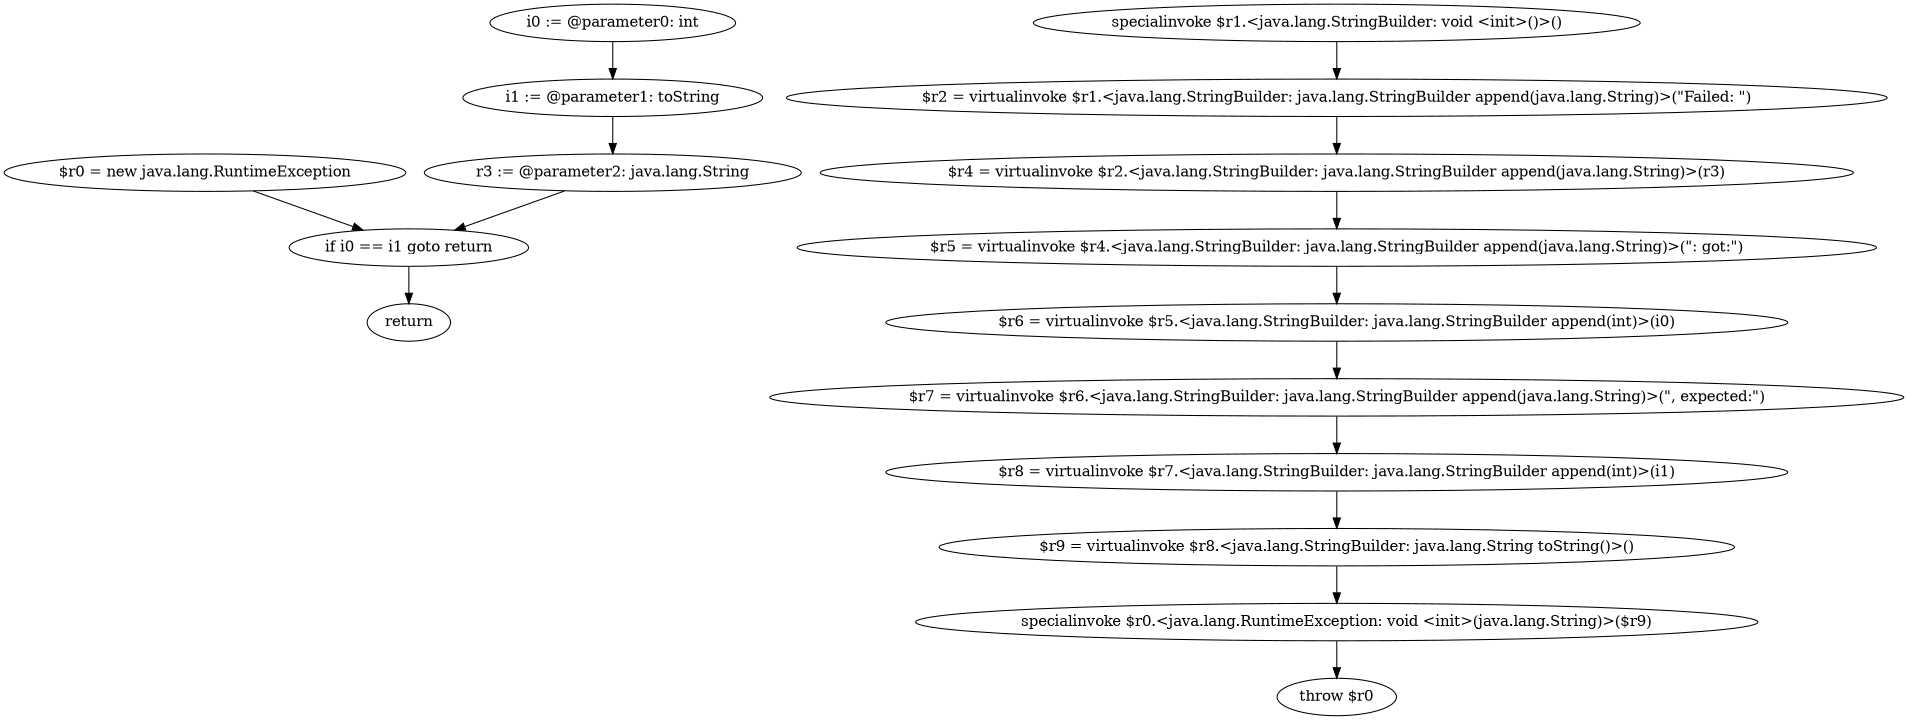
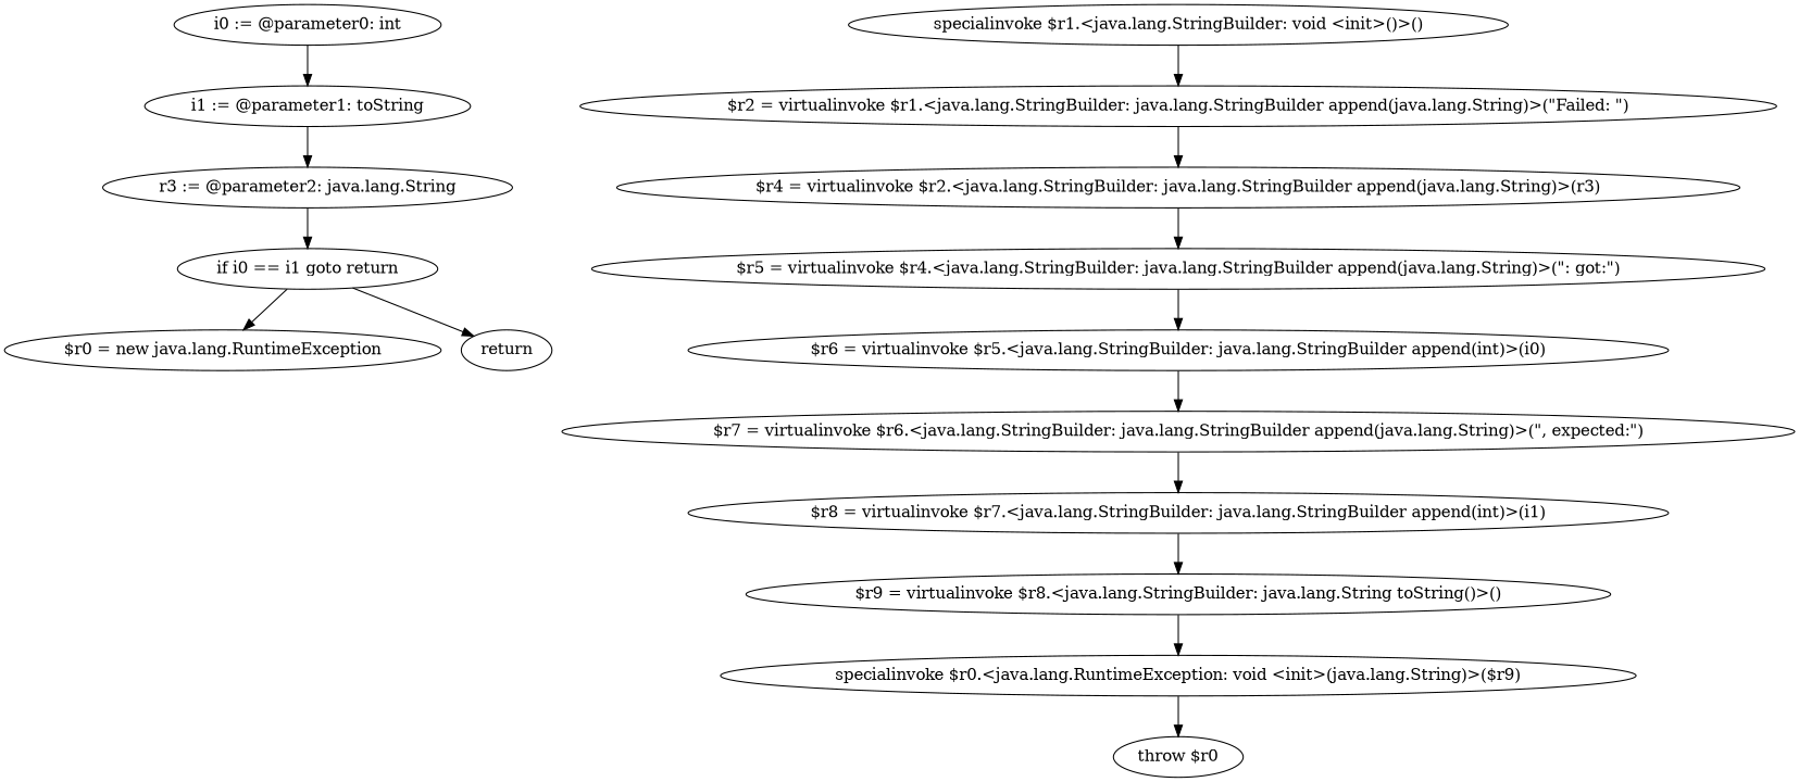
  digraph {
    n1 [label="i1 := @parameter1: toString"]
    "i0 := @parameter0: int"
    "r3 := @parameter2: java.lang.String"
    "if i0 == i1 goto return"
    "$r0 = new java.lang.RuntimeException"
    return
    "specialinvoke $r1.<java.lang.StringBuilder: void <init>()>()"
    "$r2 = virtualinvoke $r1.<java.lang.StringBuilder: java.lang.StringBuilder append(java.lang.String)>(\"Failed: \")"
    "$r4 = virtualinvoke $r2.<java.lang.StringBuilder: java.lang.StringBuilder append(java.lang.String)>(r3)"
    "$r5 = virtualinvoke $r4.<java.lang.StringBuilder: java.lang.StringBuilder append(java.lang.String)>(\": got:\")"
    "$r6 = virtualinvoke $r5.<java.lang.StringBuilder: java.lang.StringBuilder append(int)>(i0)"
    "$r7 = virtualinvoke $r6.<java.lang.StringBuilder: java.lang.StringBuilder append(java.lang.String)>(\", expected:\")"
    "$r8 = virtualinvoke $r7.<java.lang.StringBuilder: java.lang.StringBuilder append(int)>(i1)"
    "$r9 = virtualinvoke $r8.<java.lang.StringBuilder: java.lang.String toString()>()"
    "specialinvoke $r0.<java.lang.RuntimeException: void <init>(java.lang.String)>($r9)"
    "throw $r0"
    n1 -> "r3 := @parameter2: java.lang.String"
    "i0 := @parameter0: int" -> n1
    "r3 := @parameter2: java.lang.String" -> "if i0 == i1 goto return"
-   "$r0 = new java.lang.RuntimeException" -> "if i0 == i1 goto return"
+   "if i0 == i1 goto return" -> "$r0 = new java.lang.RuntimeException"
    "if i0 == i1 goto return" -> return
    "specialinvoke $r1.<java.lang.StringBuilder: void <init>()>()" -> "$r2 = virtualinvoke $r1.<java.lang.StringBuilder: java.lang.StringBuilder append(java.lang.String)>(\"Failed: \")"
    "$r2 = virtualinvoke $r1.<java.lang.StringBuilder: java.lang.StringBuilder append(java.lang.String)>(\"Failed: \")" -> "$r4 = virtualinvoke $r2.<java.lang.StringBuilder: java.lang.StringBuilder append(java.lang.String)>(r3)"
    "$r4 = virtualinvoke $r2.<java.lang.StringBuilder: java.lang.StringBuilder append(java.lang.String)>(r3)" -> "$r5 = virtualinvoke $r4.<java.lang.StringBuilder: java.lang.StringBuilder append(java.lang.String)>(\": got:\")"
    "$r5 = virtualinvoke $r4.<java.lang.StringBuilder: java.lang.StringBuilder append(java.lang.String)>(\": got:\")" -> "$r6 = virtualinvoke $r5.<java.lang.StringBuilder: java.lang.StringBuilder append(int)>(i0)"
    "$r6 = virtualinvoke $r5.<java.lang.StringBuilder: java.lang.StringBuilder append(int)>(i0)" -> "$r7 = virtualinvoke $r6.<java.lang.StringBuilder: java.lang.StringBuilder append(java.lang.String)>(\", expected:\")"
    "$r7 = virtualinvoke $r6.<java.lang.StringBuilder: java.lang.StringBuilder append(java.lang.String)>(\", expected:\")" -> "$r8 = virtualinvoke $r7.<java.lang.StringBuilder: java.lang.StringBuilder append(int)>(i1)"
    "$r8 = virtualinvoke $r7.<java.lang.StringBuilder: java.lang.StringBuilder append(int)>(i1)" -> "$r9 = virtualinvoke $r8.<java.lang.StringBuilder: java.lang.String toString()>()"
    "$r9 = virtualinvoke $r8.<java.lang.StringBuilder: java.lang.String toString()>()" -> "specialinvoke $r0.<java.lang.RuntimeException: void <init>(java.lang.String)>($r9)"
    "specialinvoke $r0.<java.lang.RuntimeException: void <init>(java.lang.String)>($r9)" -> "throw $r0"
  }
